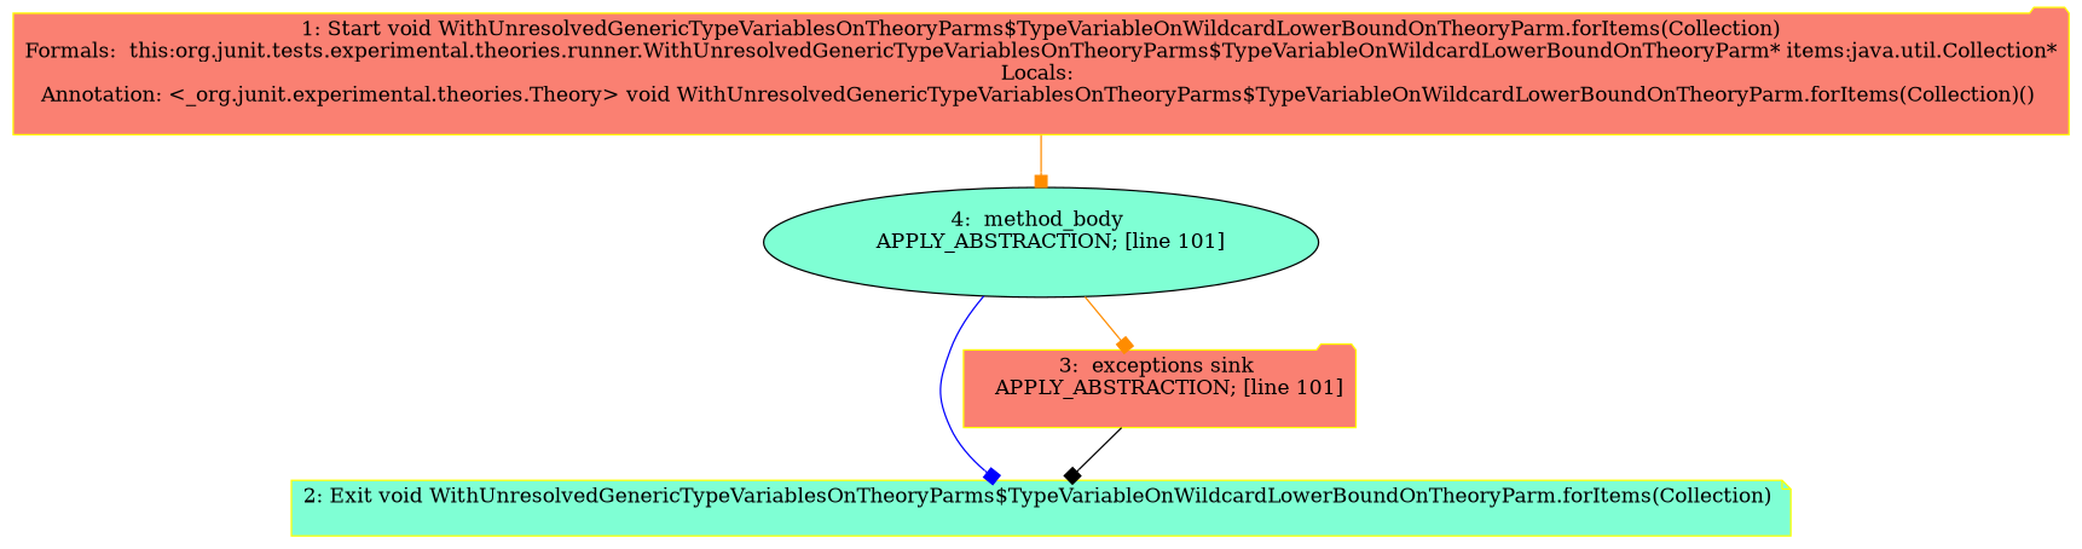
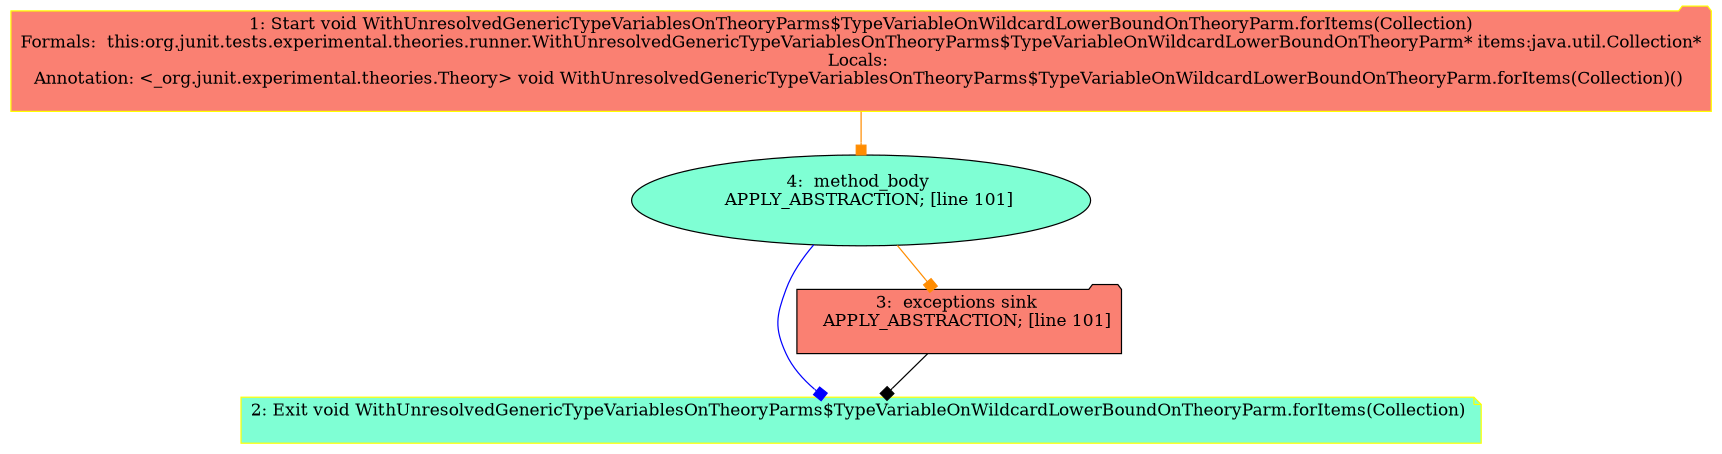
  digraph {
    node [style=filled fillcolor=salmon shape=folder]
    edge [color=darkorange arrowhead=box]
    n1 [color=yellow label="1: Start void WithUnresolvedGenericTypeVariablesOnTheoryParms$TypeVariableOnWildcardLowerBoundOnTheoryParm.forItems(Collection)\nFormals:  this:org.junit.tests.experimental.theories.runner.WithUnresolvedGenericTypeVariablesOnTheoryParms$TypeVariableOnWildcardLowerBoundOnTheoryParm* items:java.util.Collection*\nLocals: \nAnnotation: <_org.junit.experimental.theories.Theory> void WithUnresolvedGenericTypeVariablesOnTheoryParms$TypeVariableOnWildcardLowerBoundOnTheoryParm.forItems(Collection)() \n  "]
    n2 [label="4:  method_body \n   APPLY_ABSTRACTION; [line 101]\n " shape=ellipse fillcolor=aquamarine]
    n3 [color=yellow label="2: Exit void WithUnresolvedGenericTypeVariablesOnTheoryParms$TypeVariableOnWildcardLowerBoundOnTheoryParm.forItems(Collection) \n  " fillcolor=aquamarine shape=note]
-   n4 [label="3:  exceptions sink \n   APPLY_ABSTRACTION; [line 101]\n " color=yellow]
+   n4 [label="3:  exceptions sink \n   APPLY_ABSTRACTION; [line 101]\n "]
    n1 -> n2
    n2 -> n3 [color=blue]
    n2 -> n4
    n4 -> n3 [color=black]
  }
